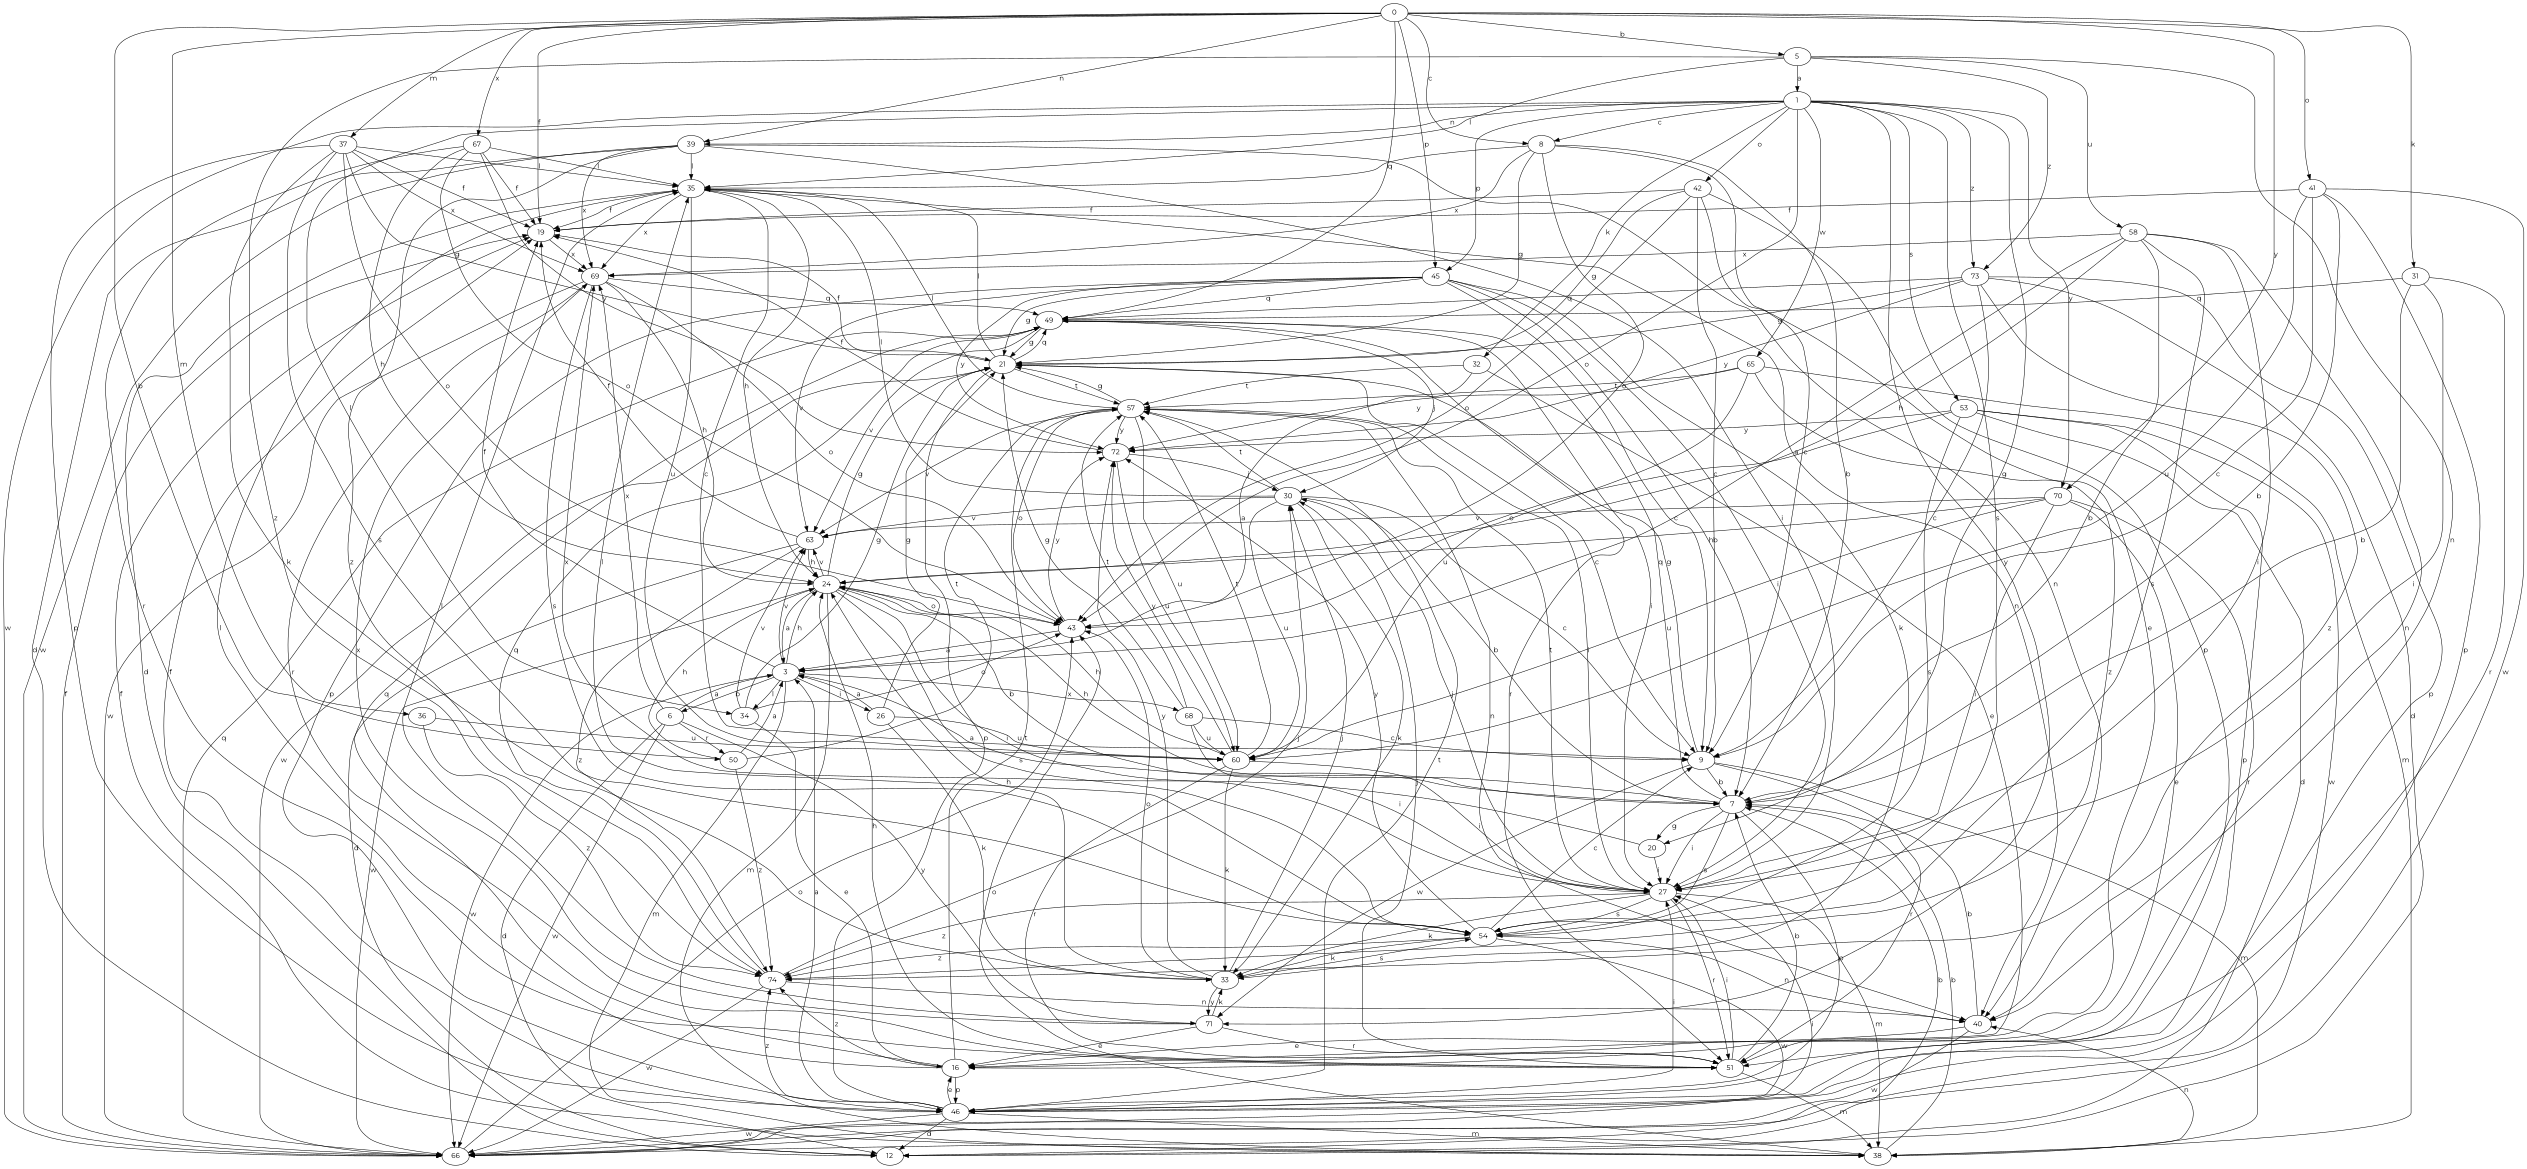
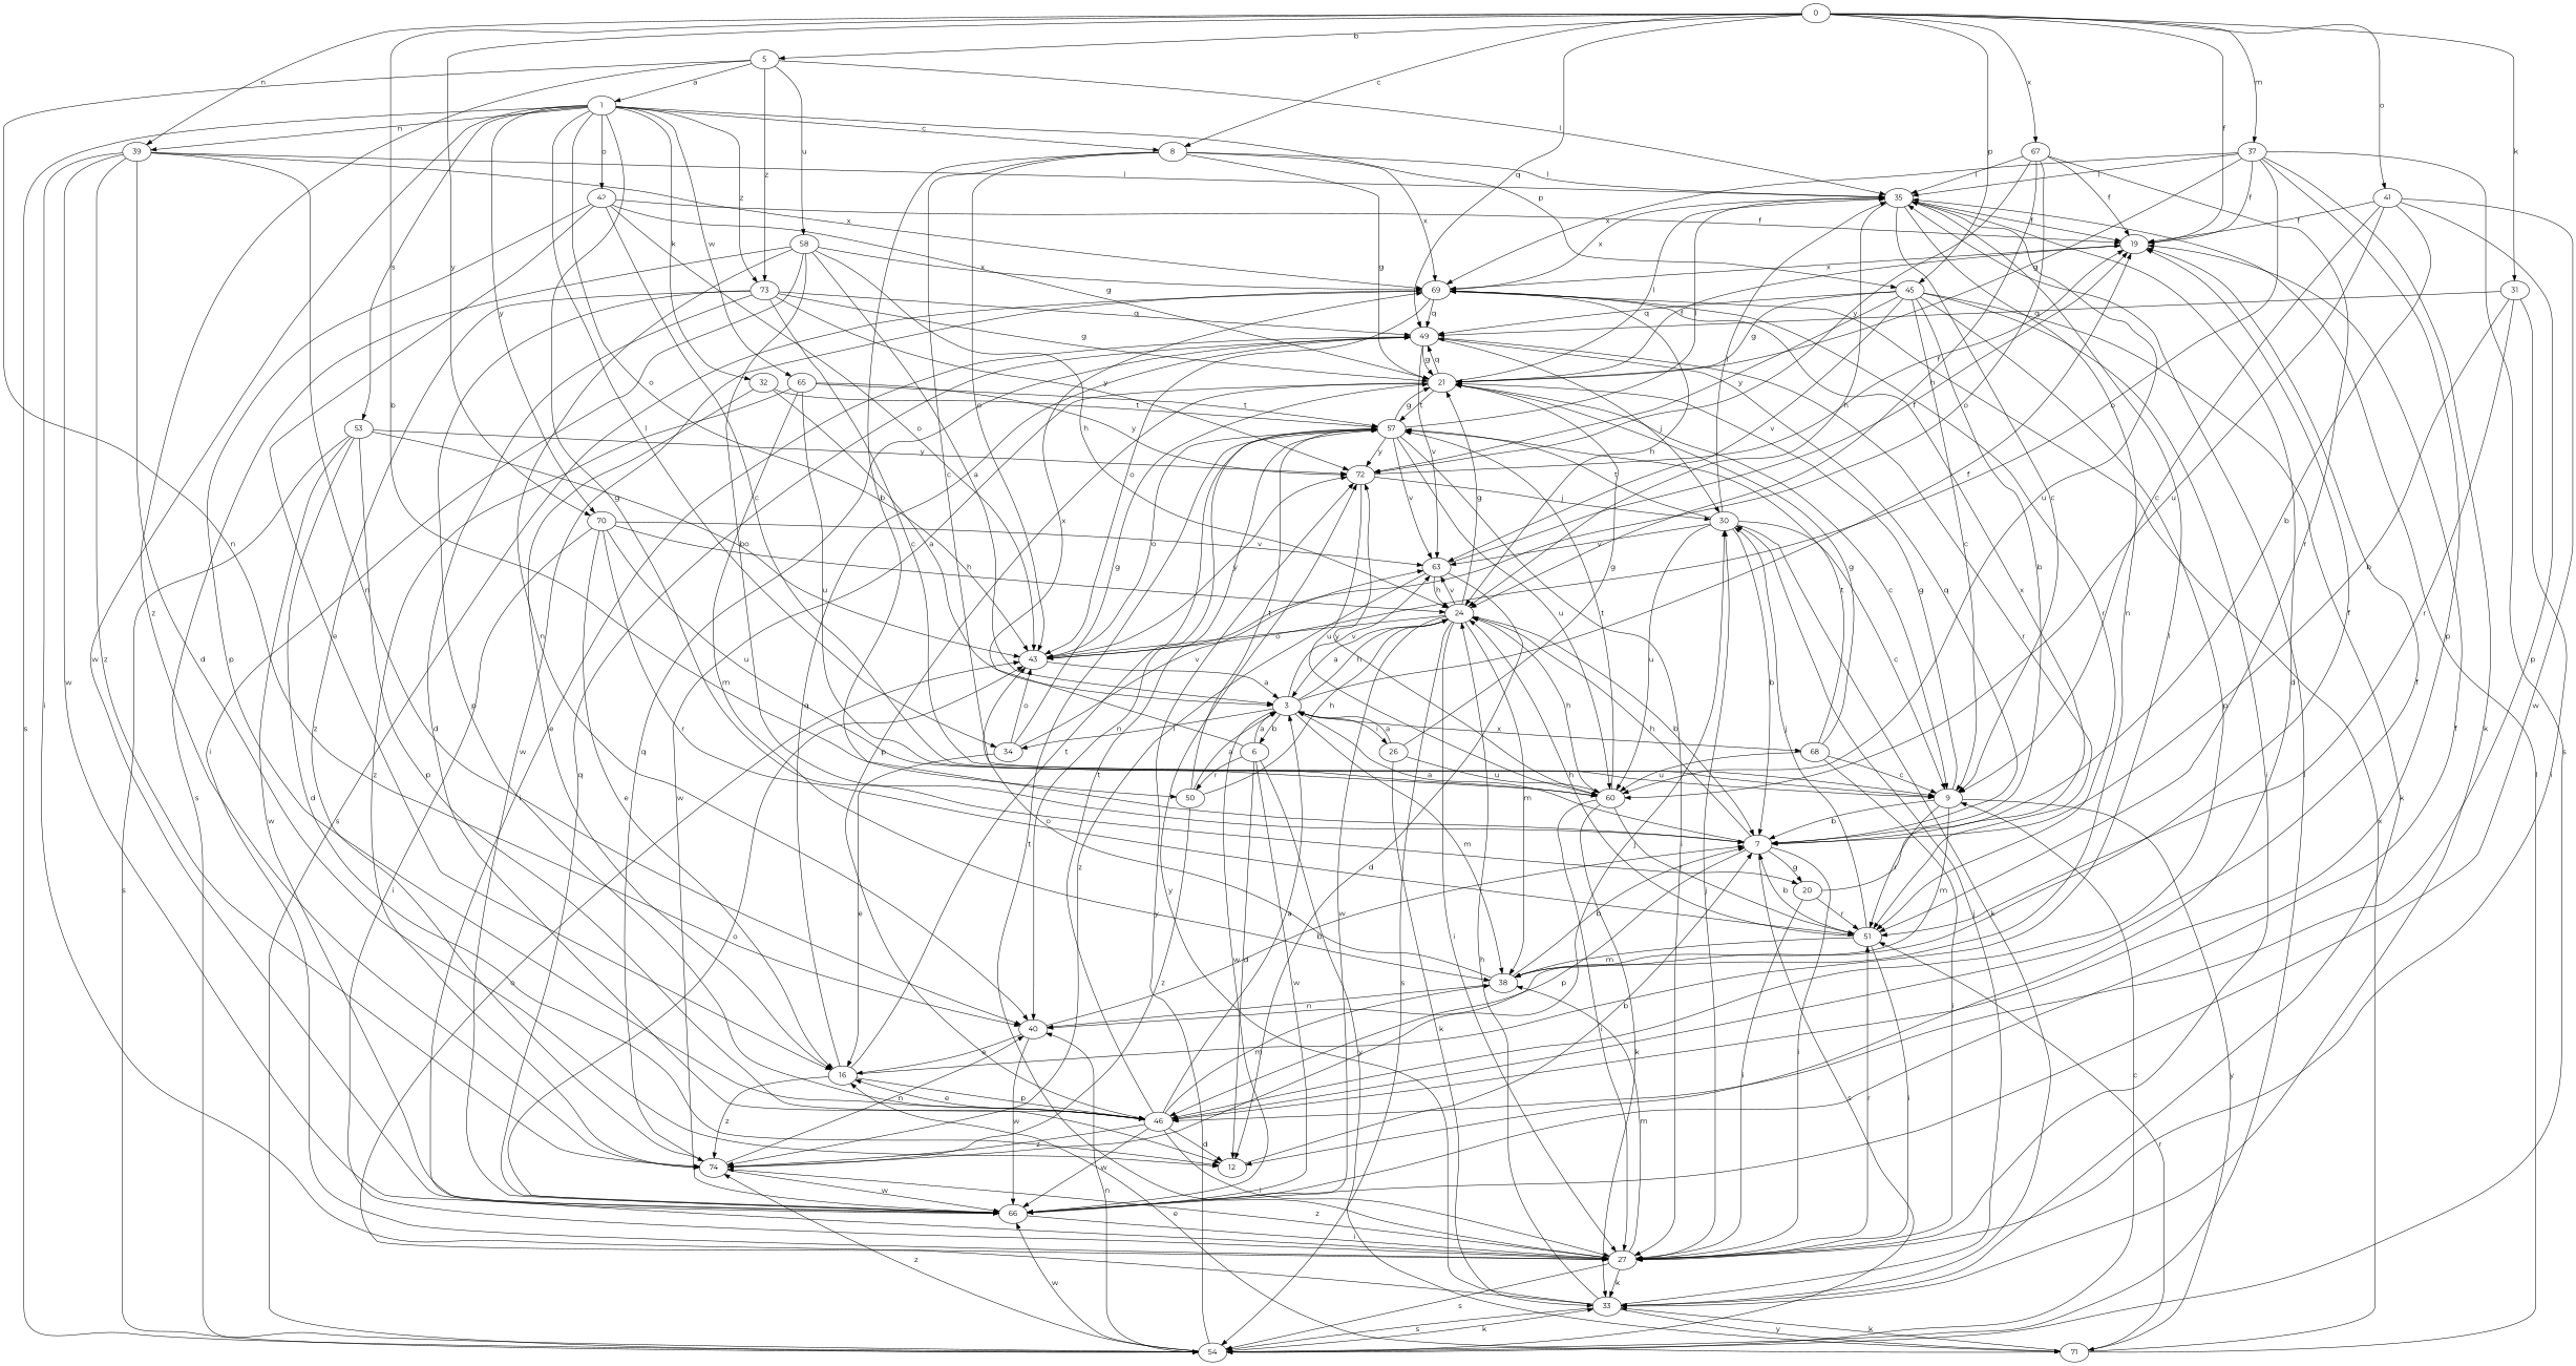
  strict digraph {
    fontname=Montserrat
    node [fontname=Montserrat]
    edge [fontname=Montserrat]
    0
    5
    8
    19
    31
-   36
    37
    39
    41
    45
    49
    50
    67
    70
    1
    73
    35
    40
    58
    74
    43
    69
    7
    9
    21
    27
    51
    60
    54
    46
    33
    66
    12
    63
    72
    30
    3
    24
    57
    16
    20
    32
    34
    42
    53
    65
    71
    38
    6
    26
    68
    0 -> 5 [label=b]
    0 -> 8 [label=c]
    0 -> 19 [label=f]
    0 -> 31 [label=k]
-   0 -> 36 [label=m]
    0 -> 37 [label=m]
    0 -> 39 [label=n]
    0 -> 41 [label=o]
    0 -> 45 [label=p]
    0 -> 49 [label=q]
    0 -> 50 [label=b]
    0 -> 67 [label=x]
    0 -> 70 [label=y]
    5 -> 1 [label=a]
    5 -> 73 [label=z]
    5 -> 35 [label=l]
    5 -> 40 [label=n]
    5 -> 58 [label=u]
    5 -> 74 [label=z]
    8 -> 35 [label=l]
    8 -> 43 [label=o]
    8 -> 69 [label=x]
    8 -> 7 [label=b]
    8 -> 9 [label=c]
    8 -> 21 [label=g]
    19 -> 69 [label=x]
    31 -> 49 [label=q]
    31 -> 7 [label=b]
    31 -> 27 [label=i]
    31 -> 51 [label=r]
-   36 -> 74 [label=z]
-   36 -> 60 [label=u]
    37 -> 19 [label=f]
    37 -> 35 [label=l]
    37 -> 43 [label=o]
    37 -> 69 [label=x]
    37 -> 21 [label=g]
    37 -> 54 [label=s]
    37 -> 46 [label=p]
    37 -> 33 [label=k]
    39 -> 35 [label=l]
    39 -> 40 [label=n]
    39 -> 74 [label=z]
    39 -> 69 [label=x]
    39 -> 27 [label=i]
    39 -> 66 [label=w]
    39 -> 12 [label=d]
    41 -> 19 [label=f]
    41 -> 7 [label=b]
    41 -> 9 [label=c]
    41 -> 60 [label=u]
    41 -> 46 [label=p]
    41 -> 66 [label=w]
    45 -> 49 [label=q]
    45 -> 7 [label=b]
    45 -> 9 [label=c]
    45 -> 21 [label=g]
    45 -> 27 [label=i]
    45 -> 46 [label=p]
    45 -> 33 [label=k]
    45 -> 63 [label=v]
    45 -> 72 [label=y]
    49 -> 21 [label=g]
    49 -> 27 [label=i]
    49 -> 51 [label=r]
    49 -> 63 [label=v]
    49 -> 30 [label=j]
    50 -> 74 [label=z]
    50 -> 3 [label=a]
    50 -> 24 [label=h]
    50 -> 57 [label=t]
    67 -> 19 [label=f]
    67 -> 35 [label=l]
    67 -> 43 [label=o]
    67 -> 51 [label=r]
    67 -> 72 [label=y]
    67 -> 24 [label=h]
    70 -> 27 [label=i]
    70 -> 51 [label=r]
    70 -> 60 [label=u]
    70 -> 63 [label=v]
    70 -> 24 [label=h]
    70 -> 16 [label=e]
    1 -> 8 [label=c]
    1 -> 39 [label=n]
    1 -> 45 [label=p]
    1 -> 70 [label=y]
    1 -> 73 [label=z]
    1 -> 43 [label=o]
    1 -> 54 [label=s]
    1 -> 66 [label=w]
    1 -> 20 [label=g]
    1 -> 32 [label=k]
    1 -> 34 [label=l]
    1 -> 42 [label=o]
    1 -> 53 [label=s]
    1 -> 65 [label=w]
-   1 -> 71 [label=y]
    73 -> 49 [label=q]
    73 -> 74 [label=z]
    73 -> 9 [label=c]
    73 -> 21 [label=g]
    73 -> 46 [label=p]
    73 -> 12 [label=d]
    73 -> 72 [label=y]
    35 -> 19 [label=f]
    35 -> 40 [label=n]
    35 -> 69 [label=x]
    35 -> 9 [label=c]
    35 -> 60 [label=u]
    35 -> 12 [label=d]
    35 -> 24 [label=h]
    40 -> 7 [label=b]
    40 -> 66 [label=w]
    40 -> 16 [label=e]
    58 -> 40 [label=n]
    58 -> 69 [label=x]
    58 -> 7 [label=b]
    58 -> 27 [label=i]
    58 -> 54 [label=s]
    58 -> 3 [label=a]
    58 -> 24 [label=h]
    74 -> 49 [label=q]
    74 -> 40 [label=n]
    74 -> 66 [label=w]
    74 -> 30 [label=j]
    43 -> 72 [label=y]
    43 -> 3 [label=a]
    69 -> 49 [label=q]
    69 -> 43 [label=o]
    69 -> 51 [label=r]
    69 -> 54 [label=s]
    69 -> 66 [label=w]
    69 -> 24 [label=h]
    7 -> 49 [label=q]
    7 -> 27 [label=i]
    7 -> 54 [label=s]
    7 -> 46 [label=p]
    7 -> 3 [label=a]
    7 -> 24 [label=h]
    7 -> 20 [label=g]
    9 -> 7 [label=b]
    9 -> 21 [label=g]
    9 -> 51 [label=r]
-   9 -> 71 [label=w]
+   9 -> 71 [label=y]
    9 -> 38 [label=m]
    21 -> 19 [label=f]
    21 -> 49 [label=q]
    21 -> 35 [label=l]
    21 -> 9 [label=c]
    21 -> 46 [label=p]
    21 -> 66 [label=w]
    21 -> 57 [label=t]
    27 -> 74 [label=z]
    27 -> 51 [label=r]
    27 -> 54 [label=s]
    27 -> 33 [label=k]
    27 -> 30 [label=j]
    27 -> 57 [label=t]
    27 -> 38 [label=m]
    51 -> 7 [label=b]
    51 -> 27 [label=i]
    51 -> 30 [label=j]
    51 -> 24 [label=h]
    51 -> 38 [label=m]
    60 -> 27 [label=i]
    60 -> 51 [label=r]
    60 -> 33 [label=k]
    60 -> 72 [label=y]
    60 -> 24 [label=h]
    60 -> 57 [label=t]
    54 -> 35 [label=l]
    54 -> 40 [label=n]
    54 -> 74 [label=z]
    54 -> 9 [label=c]
    54 -> 33 [label=k]
    54 -> 66 [label=w]
    54 -> 72 [label=y]
    46 -> 19 [label=f]
    46 -> 74 [label=z]
    46 -> 27 [label=i]
    46 -> 66 [label=w]
    46 -> 12 [label=d]
    46 -> 3 [label=a]
    46 -> 57 [label=t]
    46 -> 16 [label=e]
    46 -> 38 [label=m]
    33 -> 43 [label=o]
    33 -> 54 [label=s]
    33 -> 72 [label=y]
    33 -> 30 [label=j]
    33 -> 24 [label=h]
    33 -> 71 [label=y]
    66 -> 19 [label=f]
    66 -> 49 [label=q]
    66 -> 43 [label=o]
    66 -> 27 [label=i]
    12 -> 7 [label=b]
    63 -> 19 [label=f]
    63 -> 74 [label=z]
    63 -> 12 [label=d]
    63 -> 24 [label=h]
    72 -> 19 [label=f]
    72 -> 60 [label=u]
    72 -> 30 [label=j]
    30 -> 35 [label=l]
    30 -> 7 [label=b]
    30 -> 9 [label=c]
    30 -> 60 [label=u]
    30 -> 33 [label=k]
    30 -> 63 [label=v]
    30 -> 57 [label=t]
    3 -> 19 [label=f]
    3 -> 66 [label=w]
    3 -> 63 [label=v]
    3 -> 24 [label=h]
    3 -> 34 [label=l]
    3 -> 38 [label=m]
    3 -> 6 [label=b]
    3 -> 26 [label=i]
    3 -> 68 [label=x]
    24 -> 43 [label=o]
    24 -> 7 [label=b]
    24 -> 21 [label=g]
    24 -> 27 [label=i]
    24 -> 54 [label=s]
    24 -> 66 [label=w]
    24 -> 63 [label=v]
    24 -> 3 [label=a]
    24 -> 38 [label=m]
    57 -> 35 [label=l]
    57 -> 40 [label=n]
    57 -> 43 [label=o]
    57 -> 21 [label=g]
    57 -> 27 [label=i]
    57 -> 60 [label=u]
    57 -> 63 [label=v]
    57 -> 72 [label=y]
    16 -> 49 [label=q]
    16 -> 35 [label=l]
    16 -> 74 [label=z]
    16 -> 46 [label=p]
    16 -> 57 [label=t]
    20 -> 69 [label=x]
    20 -> 27 [label=i]
+   20 -> 51 [label=r]
    32 -> 3 [label=a]
    32 -> 57 [label=t]
    32 -> 16 [label=e]
    34 -> 43 [label=o]
    34 -> 21 [label=g]
    34 -> 63 [label=v]
    34 -> 16 [label=e]
    42 -> 19 [label=f]
    42 -> 43 [label=o]
    42 -> 9 [label=c]
    42 -> 21 [label=g]
    42 -> 46 [label=p]
    42 -> 16 [label=e]
    53 -> 43 [label=o]
    53 -> 54 [label=s]
    53 -> 46 [label=p]
    53 -> 66 [label=w]
    53 -> 12 [label=d]
    53 -> 72 [label=y]
    65 -> 74 [label=z]
    65 -> 60 [label=u]
    65 -> 72 [label=y]
    65 -> 57 [label=t]
    65 -> 38 [label=m]
    71 -> 35 [label=l]
    71 -> 69 [label=x]
    71 -> 51 [label=r]
    71 -> 33 [label=k]
    71 -> 16 [label=e]
    38 -> 19 [label=f]
    38 -> 40 [label=n]
    38 -> 43 [label=o]
    38 -> 7 [label=b]
    6 -> 50 [label=r]
    6 -> 69 [label=x]
    6 -> 66 [label=w]
    6 -> 12 [label=d]
    6 -> 3 [label=a]
    6 -> 71 [label=y]
    26 -> 21 [label=g]
    26 -> 60 [label=u]
    26 -> 33 [label=k]
    26 -> 3 [label=a]
    68 -> 9 [label=c]
    68 -> 21 [label=g]
    68 -> 27 [label=i]
    68 -> 60 [label=u]
    68 -> 57 [label=t]
  }
